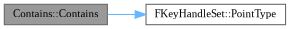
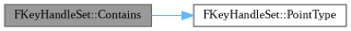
  digraph {
    rankdir=LR
    fontname="Liberation Serif"
    node [fontname="Liberation Serif" fontsize=10 shape=box style=filled]
-   n1 [color=gray40 fillcolor=grey60 fontcolor=black height=0.2 label="Contains::Contains" width=0.4]
+   n1 [color=gray40 fillcolor=grey60 fontcolor=black height=0.2 label="FKeyHandleSet::Contains" width=0.4]
    n2 [color=grey40 fillcolor=white height=0.2 label="FKeyHandleSet::PointType" width=0.4]
    n1 -> n2 [color=steelblue1 fontname="Liberation Serif" fontsize=10 labelfontname=Helvetica labelfontsize=10 style=solid]
  }
